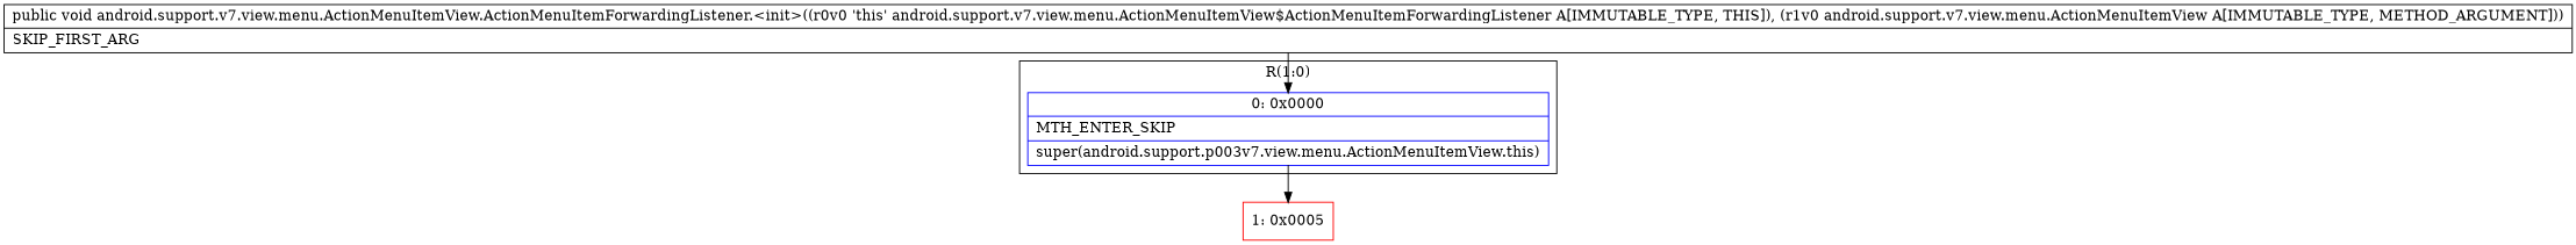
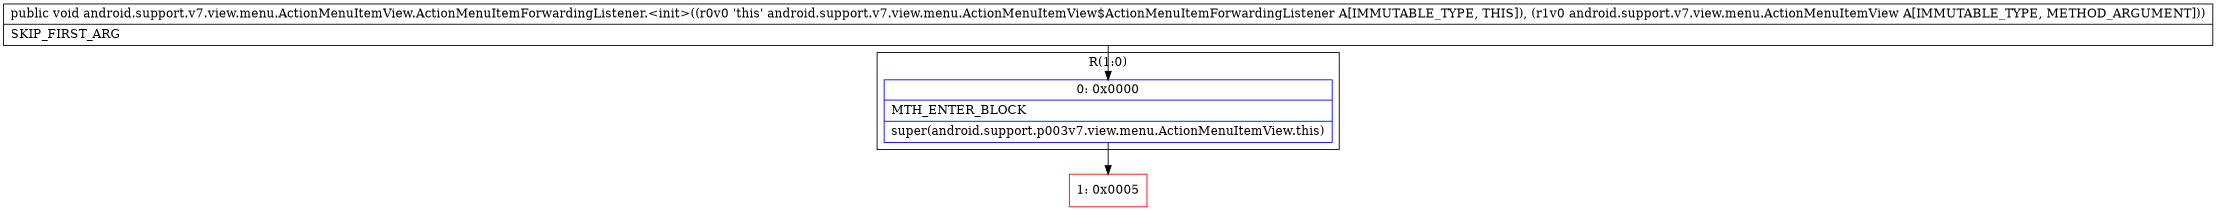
  digraph {
    node [shape=record]
-   n1 [color=blue label="{0\:\ 0x0000|MTH_ENTER_SKIP\l|super(android.support.p003v7.view.menu.ActionMenuItemView.this)\l}"]
+   n1 [color=blue label="{0\:\ 0x0000|MTH_ENTER_BLOCK\l|super(android.support.p003v7.view.menu.ActionMenuItemView.this)\l}"]
    n2 [color=red label="{1\:\ 0x0005}"]
    n3 [label="{public void android.support.v7.view.menu.ActionMenuItemView.ActionMenuItemForwardingListener.\<init\>((r0v0 'this' android.support.v7.view.menu.ActionMenuItemView$ActionMenuItemForwardingListener A[IMMUTABLE_TYPE, THIS]), (r1v0 android.support.v7.view.menu.ActionMenuItemView A[IMMUTABLE_TYPE, METHOD_ARGUMENT]))  | SKIP_FIRST_ARG\l}"]
    subgraph cluster_1 {
      label="R(1:0)"
      n1
    }
    n1 -> n2
    n3 -> n1
  }
